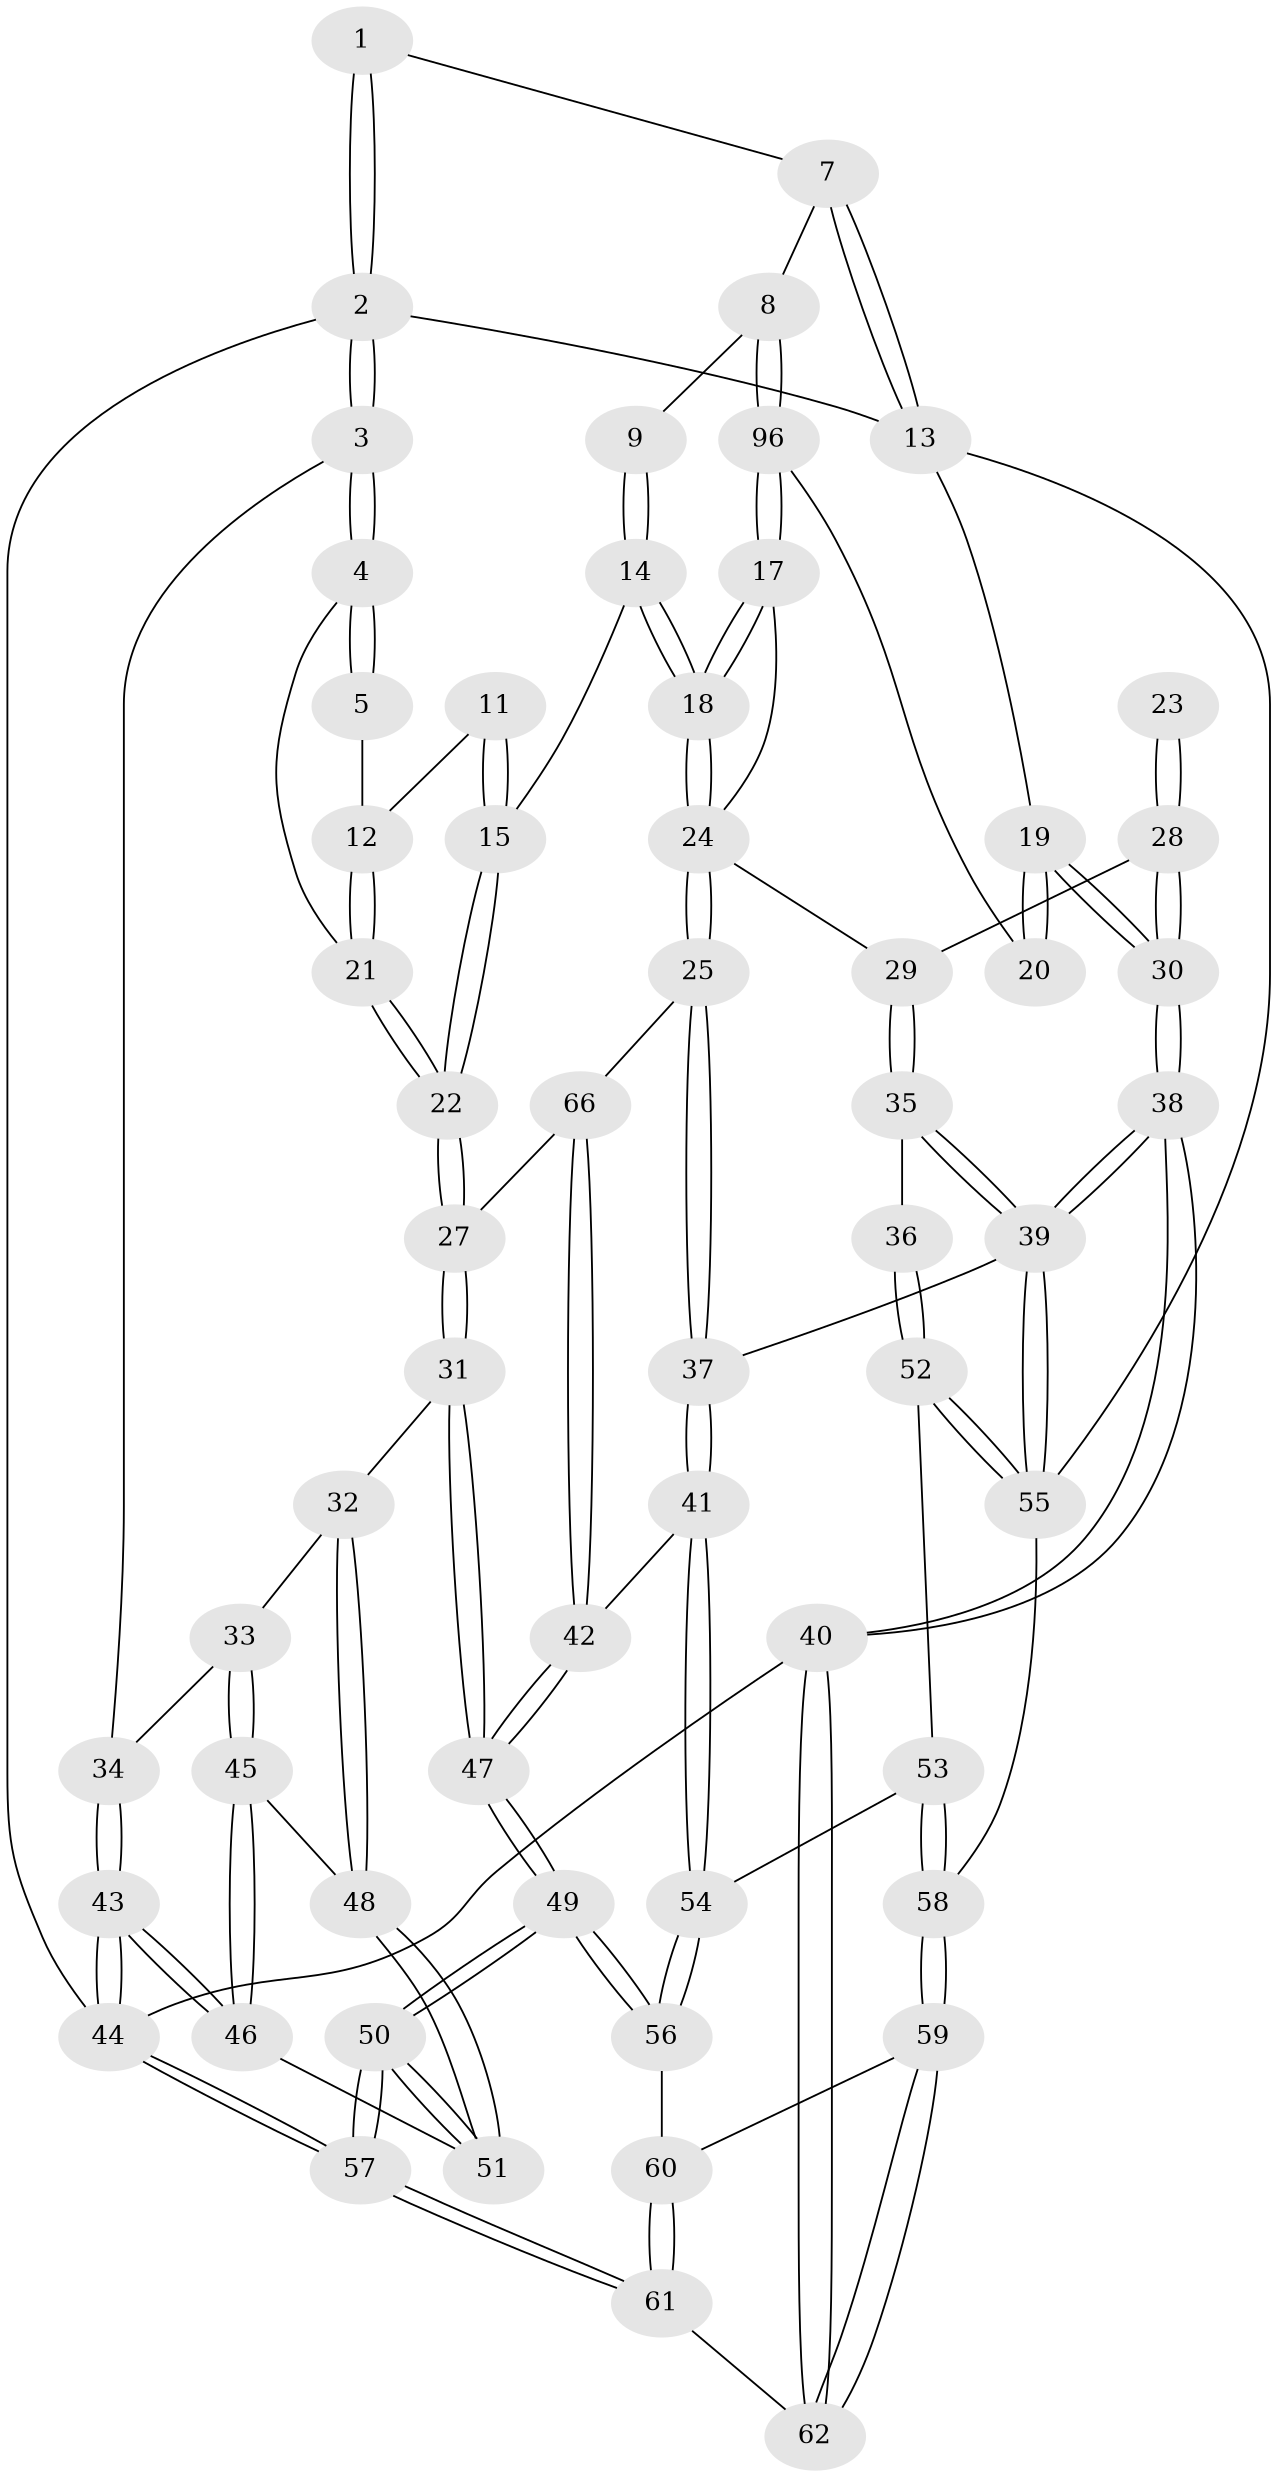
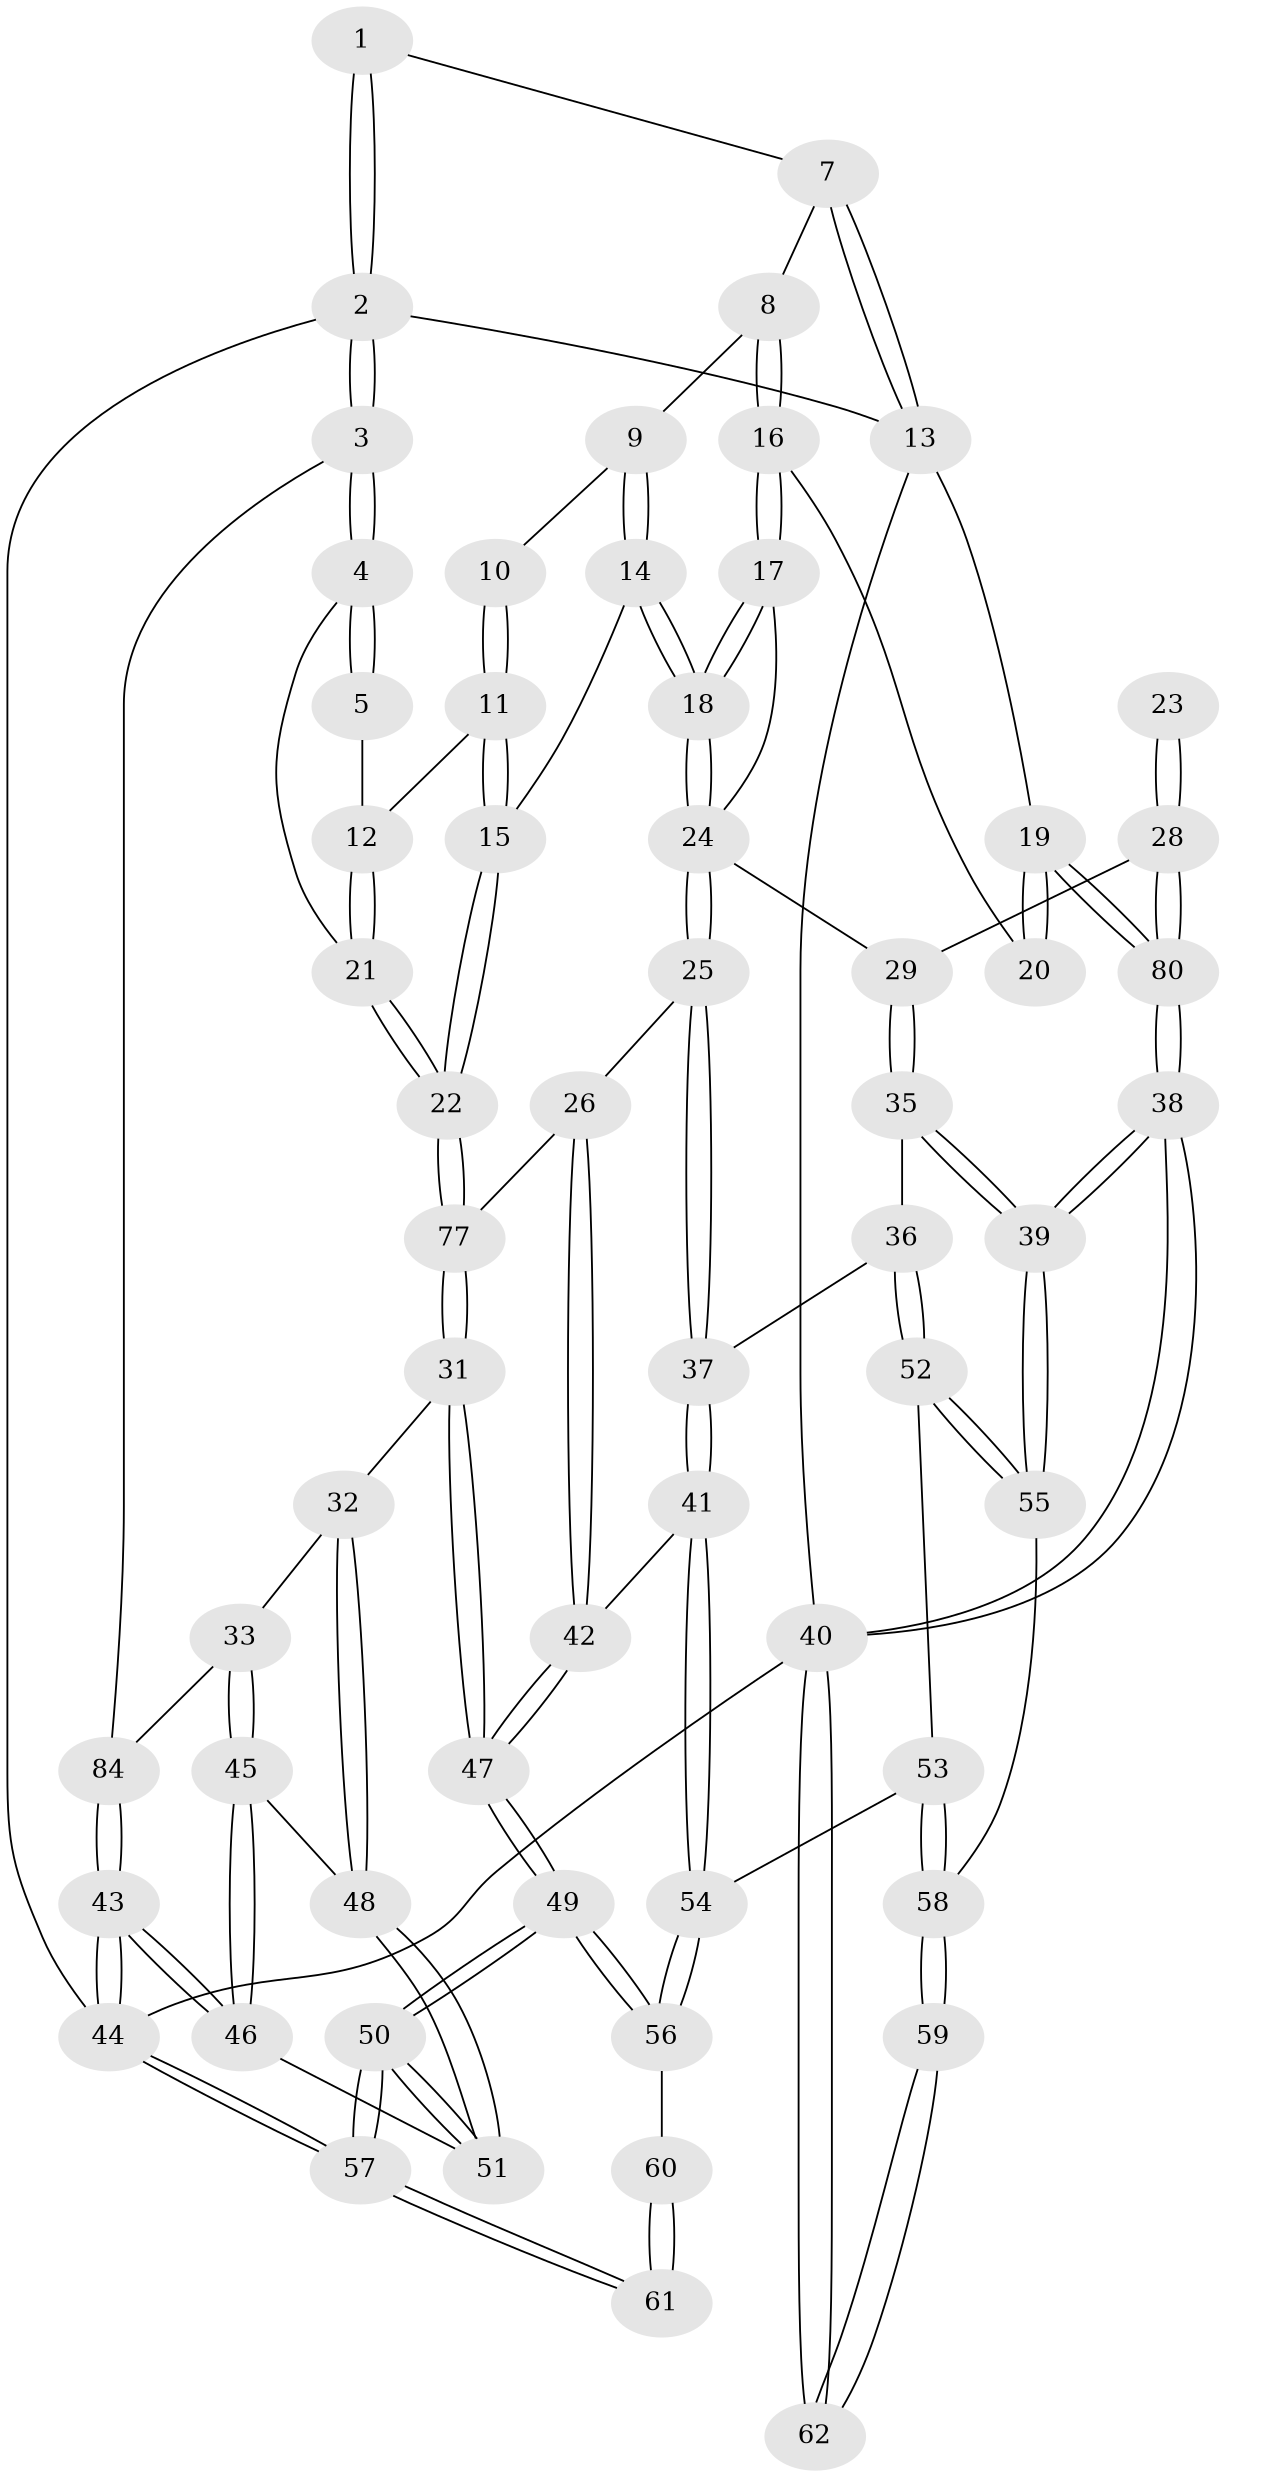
  graph {
    node [color=gray90 style=filled]
    1
    2
    7
    3
    13
    44
    8
    4
-   34
+   34 [label=84]
    19
    40
    57
    5
    21
    43
    12
    22
+   10
    11
    9
-   16 [label=96]
+   16
    14
    17
    20
    15
    18
-   30
+   30 [label=80]
    62
    24
-   27
+   27 [label=77]
    23
    28
    25
    29
    38
    31
-   26 [label=66]
+   26
    37
    35
    42
    41
    47
    32
    36
    39
    33
    48
    49
    45
    51
    46
    52
    55
    53
    54
    58
    56
    61
    50
    60
    59
    1 -- 2
    1 -- 2
    1 -- 7
    2 -- 3
    2 -- 3
    2 -- 13
    2 -- 44
    7 -- 13
    7 -- 13
    7 -- 8
    3 -- 4
    3 -- 4
    3 -- 34
    13 -- 19
-   13 -- 55
+   13 -- 40
    44 -- 57
    44 -- 57
    8 -- 9
    8 -- 16
    8 -- 16
    4 -- 5
    4 -- 5
    4 -- 21
    34 -- 43
    34 -- 43
    19 -- 20
    19 -- 20
    19 -- 30
    19 -- 30
    40 -- 44
    40 -- 62
    40 -- 62
    57 -- 61
    57 -- 61
    5 -- 12
    21 -- 22
    21 -- 22
    43 -- 44
    43 -- 44
    43 -- 46
    43 -- 46
    12 -- 21
    12 -- 21
    22 -- 27
    22 -- 27
+   10 -- 11
+   10 -- 11
    11 -- 12
    11 -- 15
    11 -- 15
+   9 -- 10
    9 -- 14
    9 -- 14
    16 -- 17
    16 -- 17
    16 -- 20
    14 -- 15
    14 -- 18
    14 -- 18
    17 -- 18
    17 -- 18
    17 -- 24
    15 -- 22
    15 -- 22
    18 -- 24
    18 -- 24
    30 -- 38
    30 -- 38
    24 -- 25
    24 -- 25
    24 -- 29
    27 -- 31
    27 -- 31
    23 -- 28
    23 -- 28
    28 -- 30
    28 -- 30
    28 -- 29
    25 -- 26
    25 -- 37
    25 -- 37
    29 -- 35
    29 -- 35
    38 -- 40
    38 -- 40
    38 -- 39
    38 -- 39
    31 -- 47
    31 -- 47
    31 -- 32
    26 -- 27
    26 -- 42
    26 -- 42
    37 -- 41
    37 -- 41
    35 -- 36
    35 -- 39
    35 -- 39
    42 -- 47
    42 -- 47
    41 -- 42
    41 -- 54
    41 -- 54
    47 -- 49
    47 -- 49
    32 -- 33
    32 -- 48
    32 -- 48
-   39 -- 37
+   36 -- 37
    36 -- 52
    36 -- 52
    39 -- 55
    39 -- 55
    33 -- 34
    33 -- 45
    33 -- 45
    48 -- 51
    48 -- 51
    49 -- 56
    49 -- 56
    49 -- 50
    49 -- 50
    45 -- 48
    45 -- 46
    45 -- 46
    46 -- 51
    52 -- 55
    52 -- 55
    52 -- 53
    55 -- 58
    53 -- 54
    53 -- 58
    53 -- 58
    54 -- 56
    54 -- 56
    58 -- 59
    58 -- 59
    56 -- 60
-   61 -- 62
    50 -- 57
    50 -- 57
    50 -- 51
    50 -- 51
    60 -- 61
    60 -- 61
    59 -- 62
    59 -- 62
-   59 -- 60
  }
